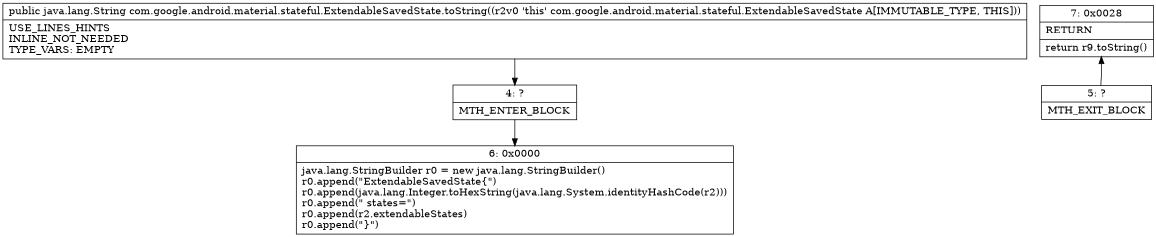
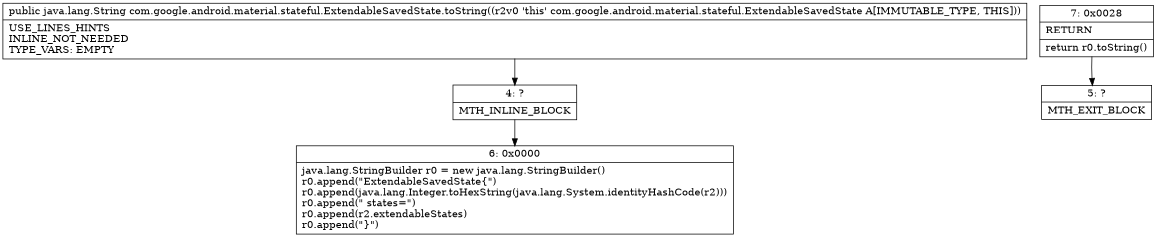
  digraph {
    node [shape=record]
-   n1 [label="{4\:\ ?|MTH_ENTER_BLOCK\l}"]
+   n1 [label="{4\:\ ?|MTH_INLINE_BLOCK\l}"]
    n2 [label="{6\:\ 0x0000|java.lang.StringBuilder r0 = new java.lang.StringBuilder()\lr0.append(\"ExtendableSavedState\{\")\lr0.append(java.lang.Integer.toHexString(java.lang.System.identityHashCode(r2)))\lr0.append(\" states=\")\lr0.append(r2.extendableStates)\lr0.append(\"\}\")\l}"]
-   n3 [label="{7\:\ 0x0028|RETURN\l|return r9.toString()\l}"]
+   n3 [label="{7\:\ 0x0028|RETURN\l|return r0.toString()\l}"]
    n4 [label="{5\:\ ?|MTH_EXIT_BLOCK\l}"]
    n5 [label="{public java.lang.String com.google.android.material.stateful.ExtendableSavedState.toString((r2v0 'this' com.google.android.material.stateful.ExtendableSavedState A[IMMUTABLE_TYPE, THIS]))  | USE_LINES_HINTS\lINLINE_NOT_NEEDED\lTYPE_VARS: EMPTY\l}"]
    n1 -> n2
-   n4 -> n3
+   n3 -> n4
    n5 -> n1
  }
